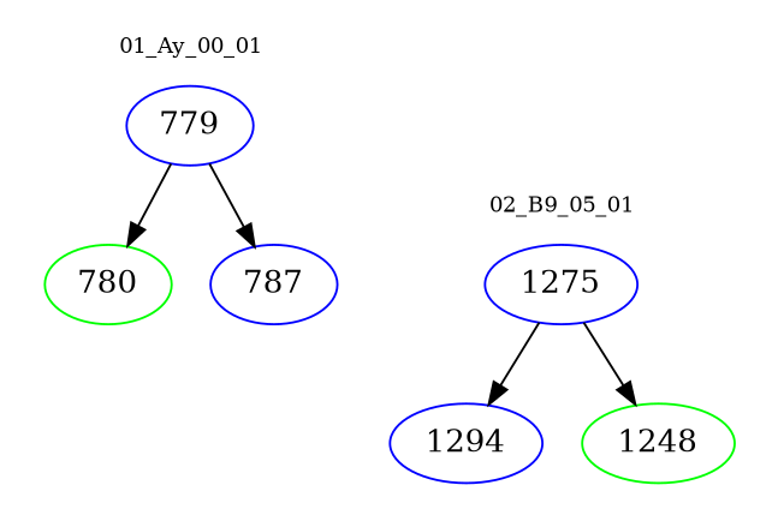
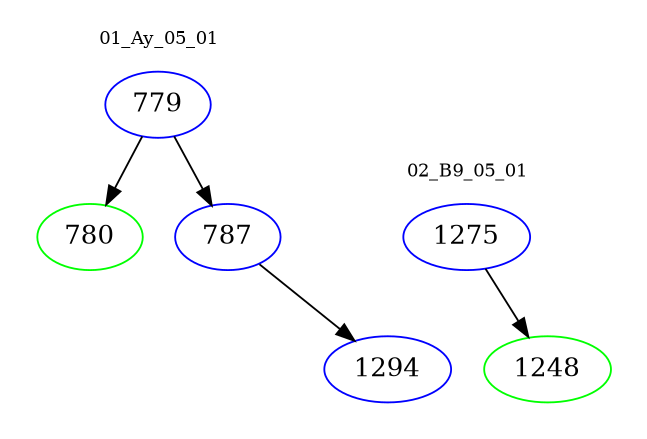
  digraph {
    fontname="DejaVu Serif"
    node [color=blue fontname="DejaVu Serif"]
    edge [color=black fontname="DejaVu Serif"]
    n1 [label=779]
    n2 [color=green label=780]
    n3 [label=787]
    n4 [label=1275]
    n5 [color=green label=1248]
    n6 [label=1294]
    subgraph cluster_1 {
      color=white
      fontsize=10
-     label="01_Ay_00_01"
+     label="01_Ay_05_01"
      n1
      n2
      n3
    }
    subgraph cluster_2 {
      color=white
      fontsize=10
      label="02_B9_05_01"
      n4
      n5
      n6
    }
    n1 -> n2
    n1 -> n3
    n4 -> n5
-   n4 -> n6
+   n3 -> n6
  }
